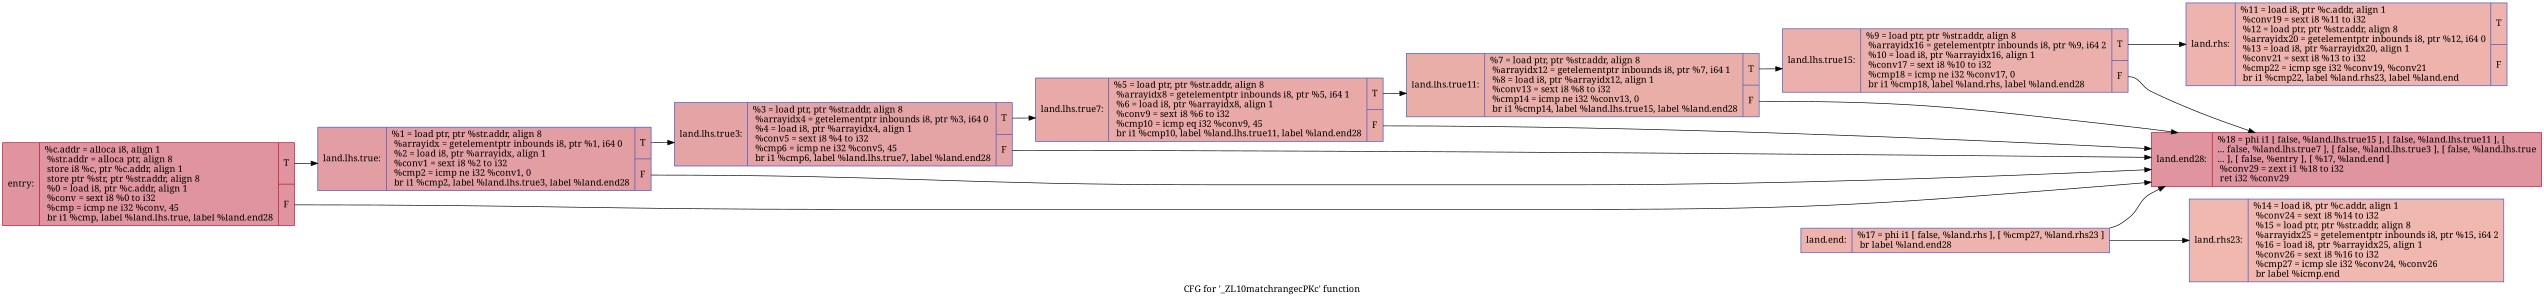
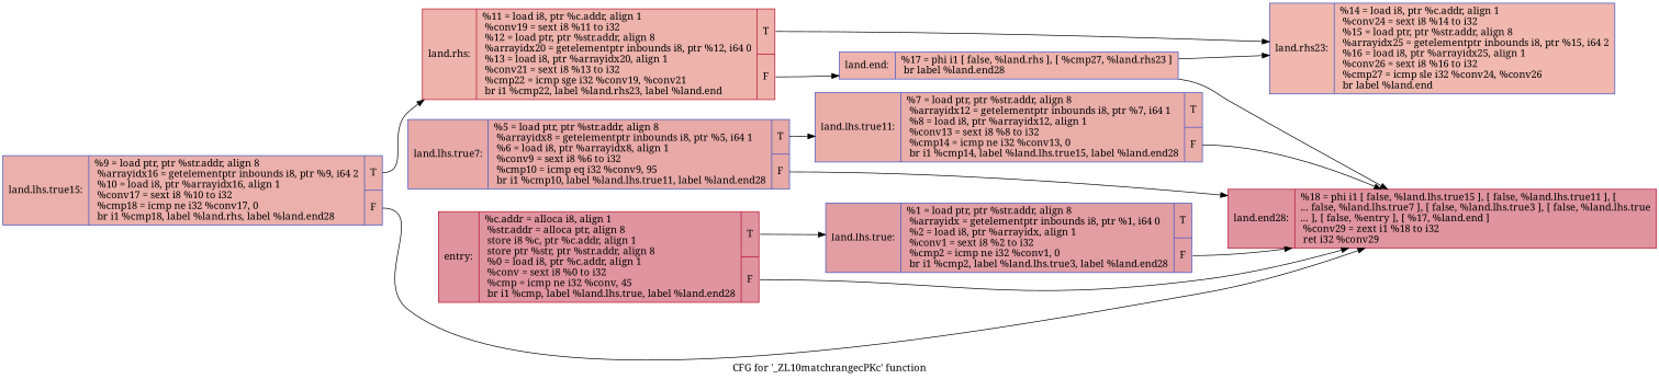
  digraph {
    fontname="Noto Serif"
    label="CFG for '_ZL10matchrangecPKc' function"
    rankdir=LR
    node [color="#3d50c3ff" fillcolor="#b70d2870" fontname="Noto Serif" shape=record style=filled]
    edge [fontname="Noto Serif" tailport=s0]
    n1 [color="#b70d28ff" label="{entry:\l|  %c.addr = alloca i8, align 1\l  %str.addr = alloca ptr, align 8\l  store i8 %c, ptr %c.addr, align 1\l  store ptr %str, ptr %str.addr, align 8\l  %0 = load i8, ptr %c.addr, align 1\l  %conv = sext i8 %0 to i32\l  %cmp = icmp ne i32 %conv, 45\l  br i1 %cmp, label %land.lhs.true, label %land.end28\l|{<s0>T|<s1>F}}"]
    n2 [fillcolor="#be242e70" label="{land.lhs.true:\l|  %1 = load ptr, ptr %str.addr, align 8\l  %arrayidx = getelementptr inbounds i8, ptr %1, i64 0\l  %2 = load i8, ptr %arrayidx, align 1\l  %conv1 = sext i8 %2 to i32\l  %cmp2 = icmp ne i32 %conv1, 0\l  br i1 %cmp2, label %land.lhs.true3, label %land.end28\l|{<s0>T|<s1>F}}"]
    n3 [color="#b70d28ff" label="{land.end28:\l|  %18 = phi i1 [ false, %land.lhs.true15 ], [ false, %land.lhs.true11 ], [\l... false, %land.lhs.true7 ], [ false, %land.lhs.true3 ], [ false, %land.lhs.true\l... ], [ false, %entry ], [ %17, %land.end ]\l  %conv29 = zext i1 %18 to i32\l  ret i32 %conv29\l}"]
-   n4 [fillcolor="#c32e3170" label="{land.lhs.true3:\l|  %3 = load ptr, ptr %str.addr, align 8\l  %arrayidx4 = getelementptr inbounds i8, ptr %3, i64 0\l  %4 = load i8, ptr %arrayidx4, align 1\l  %conv5 = sext i8 %4 to i32\l  %cmp6 = icmp ne i32 %conv5, 45\l  br i1 %cmp6, label %land.lhs.true7, label %land.end28\l|{<s0>T|<s1>F}}"]
-   n5 [fillcolor="#ca3b3770" label="{land.lhs.true7:\l|  %5 = load ptr, ptr %str.addr, align 8\l  %arrayidx8 = getelementptr inbounds i8, ptr %5, i64 1\l  %6 = load i8, ptr %arrayidx8, align 1\l  %conv9 = sext i8 %6 to i32\l  %cmp10 = icmp eq i32 %conv9, 45\l  br i1 %cmp10, label %land.lhs.true11, label %land.end28\l|{<s0>T|<s1>F}}"]
+   n5 [fillcolor="#ca3b3770" label="{land.lhs.true7:\l|  %5 = load ptr, ptr %str.addr, align 8\l  %arrayidx8 = getelementptr inbounds i8, ptr %5, i64 1\l  %6 = load i8, ptr %arrayidx8, align 1\l  %conv9 = sext i8 %6 to i32\l  %cmp10 = icmp eq i32 %conv9, 95\l  br i1 %cmp10, label %land.lhs.true11, label %land.end28\l|{<s0>T|<s1>F}}"]
    n6 [fillcolor="#d0473d70" label="{land.lhs.true11:\l|  %7 = load ptr, ptr %str.addr, align 8\l  %arrayidx12 = getelementptr inbounds i8, ptr %7, i64 1\l  %8 = load i8, ptr %arrayidx12, align 1\l  %conv13 = sext i8 %8 to i32\l  %cmp14 = icmp ne i32 %conv13, 0\l  br i1 %cmp14, label %land.lhs.true15, label %land.end28\l|{<s0>T|<s1>F}}"]
    n7 [fillcolor="#d24b4070" label="{land.lhs.true15:\l|  %9 = load ptr, ptr %str.addr, align 8\l  %arrayidx16 = getelementptr inbounds i8, ptr %9, i64 2\l  %10 = load i8, ptr %arrayidx16, align 1\l  %conv17 = sext i8 %10 to i32\l  %cmp18 = icmp ne i32 %conv17, 0\l  br i1 %cmp18, label %land.rhs, label %land.end28\l|{<s0>T|<s1>F}}"]
-   n8 [fillcolor="#d6524470" label="{land.rhs:\l|  %11 = load i8, ptr %c.addr, align 1\l  %conv19 = sext i8 %11 to i32\l  %12 = load ptr, ptr %str.addr, align 8\l  %arrayidx20 = getelementptr inbounds i8, ptr %12, i64 0\l  %13 = load i8, ptr %arrayidx20, align 1\l  %conv21 = sext i8 %13 to i32\l  %cmp22 = icmp sge i32 %conv19, %conv21\l  br i1 %cmp22, label %land.rhs23, label %land.end\l|{<s0>T|<s1>F}}"]
-   n9 [fillcolor="#dc5d4a70" label="{land.rhs23:\l|  %14 = load i8, ptr %c.addr, align 1\l  %conv24 = sext i8 %14 to i32\l  %15 = load ptr, ptr %str.addr, align 8\l  %arrayidx25 = getelementptr inbounds i8, ptr %15, i64 2\l  %16 = load i8, ptr %arrayidx25, align 1\l  %conv26 = sext i8 %16 to i32\l  %cmp27 = icmp sle i32 %conv24, %conv26\l  br label %icmp.end\l}"]
+   n8 [color="#b70d28ff" fillcolor="#d6524470" label="{land.rhs:\l|  %11 = load i8, ptr %c.addr, align 1\l  %conv19 = sext i8 %11 to i32\l  %12 = load ptr, ptr %str.addr, align 8\l  %arrayidx20 = getelementptr inbounds i8, ptr %12, i64 0\l  %13 = load i8, ptr %arrayidx20, align 1\l  %conv21 = sext i8 %13 to i32\l  %cmp22 = icmp sge i32 %conv19, %conv21\l  br i1 %cmp22, label %land.rhs23, label %land.end\l|{<s0>T|<s1>F}}"]
+   n9 [fillcolor="#dc5d4a70" label="{land.rhs23:\l|  %14 = load i8, ptr %c.addr, align 1\l  %conv24 = sext i8 %14 to i32\l  %15 = load ptr, ptr %str.addr, align 8\l  %arrayidx25 = getelementptr inbounds i8, ptr %15, i64 2\l  %16 = load i8, ptr %arrayidx25, align 1\l  %conv26 = sext i8 %16 to i32\l  %cmp27 = icmp sle i32 %conv24, %conv26\l  br label %land.end\l}"]
    n10 [fillcolor="#d6524470" label="{land.end:\l|  %17 = phi i1 [ false, %land.rhs ], [ %cmp27, %land.rhs23 ]\l  br label %land.end28\l}"]
    n1 -> n2
    n1 -> n3 [tailport=s1]
    n2 -> n3 [tailport=s1]
-   n2 -> n4
-   n4 -> n3 [tailport=s1]
-   n4 -> n5
    n5 -> n3 [tailport=s1]
    n5 -> n6
    n6 -> n3 [tailport=s1]
-   n6 -> n7
    n7 -> n3 [tailport=s1]
    n7 -> n8
+   n8 -> n9
+   n8 -> n10 [tailport=s1]
    n10 -> n3
    n10 -> n9
  }
